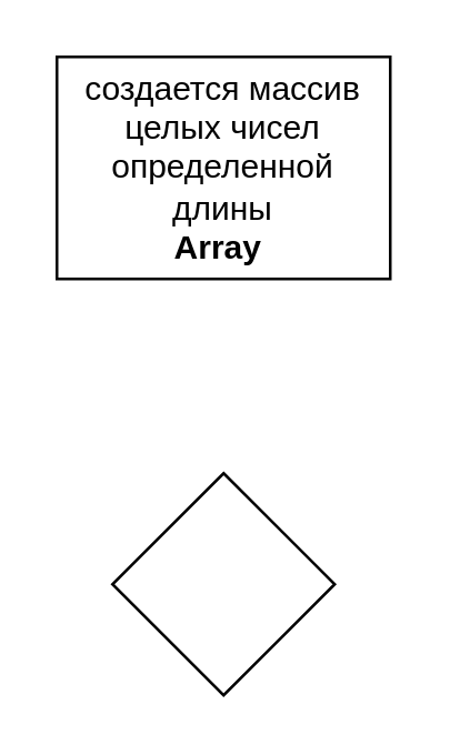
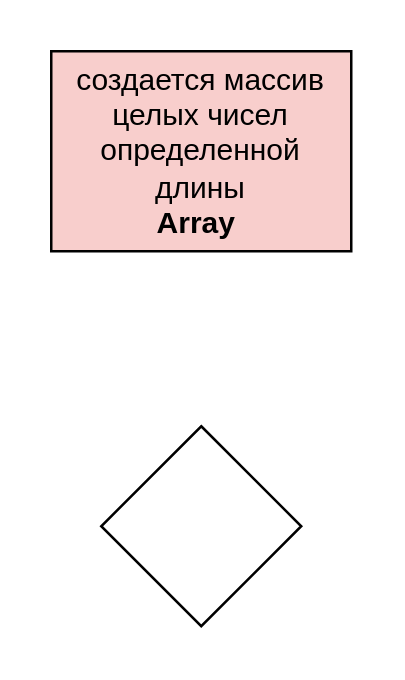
  <mxCell id="0" />
  <mxCell id="1" parent="0" />
- <mxCell id="2" value="создается массив целых чисел определенной длины&lt;br&gt;&lt;b&gt;Array&lt;/b&gt;&amp;nbsp;" style="rounded=0;whiteSpace=wrap;html=1;" vertex="1" parent="1"><mxGeometry x="20" y="20" width="120" height="80" as="geometry" /></mxCell>
+ <mxCell id="2" value="создается массив целых чисел определенной длины&lt;br&gt;&lt;b&gt;Array&lt;/b&gt;&amp;nbsp;" style="rounded=0;whiteSpace=wrap;html=1;fillColor=#f8cecc;" vertex="1" parent="1"><mxGeometry x="20" y="20" width="120" height="80" as="geometry" /></mxCell>
  <mxCell id="3" value="" style="rhombus;whiteSpace=wrap;html=1;" vertex="1" parent="1"><mxGeometry x="40" y="170" width="80" height="80" as="geometry" /></mxCell>
